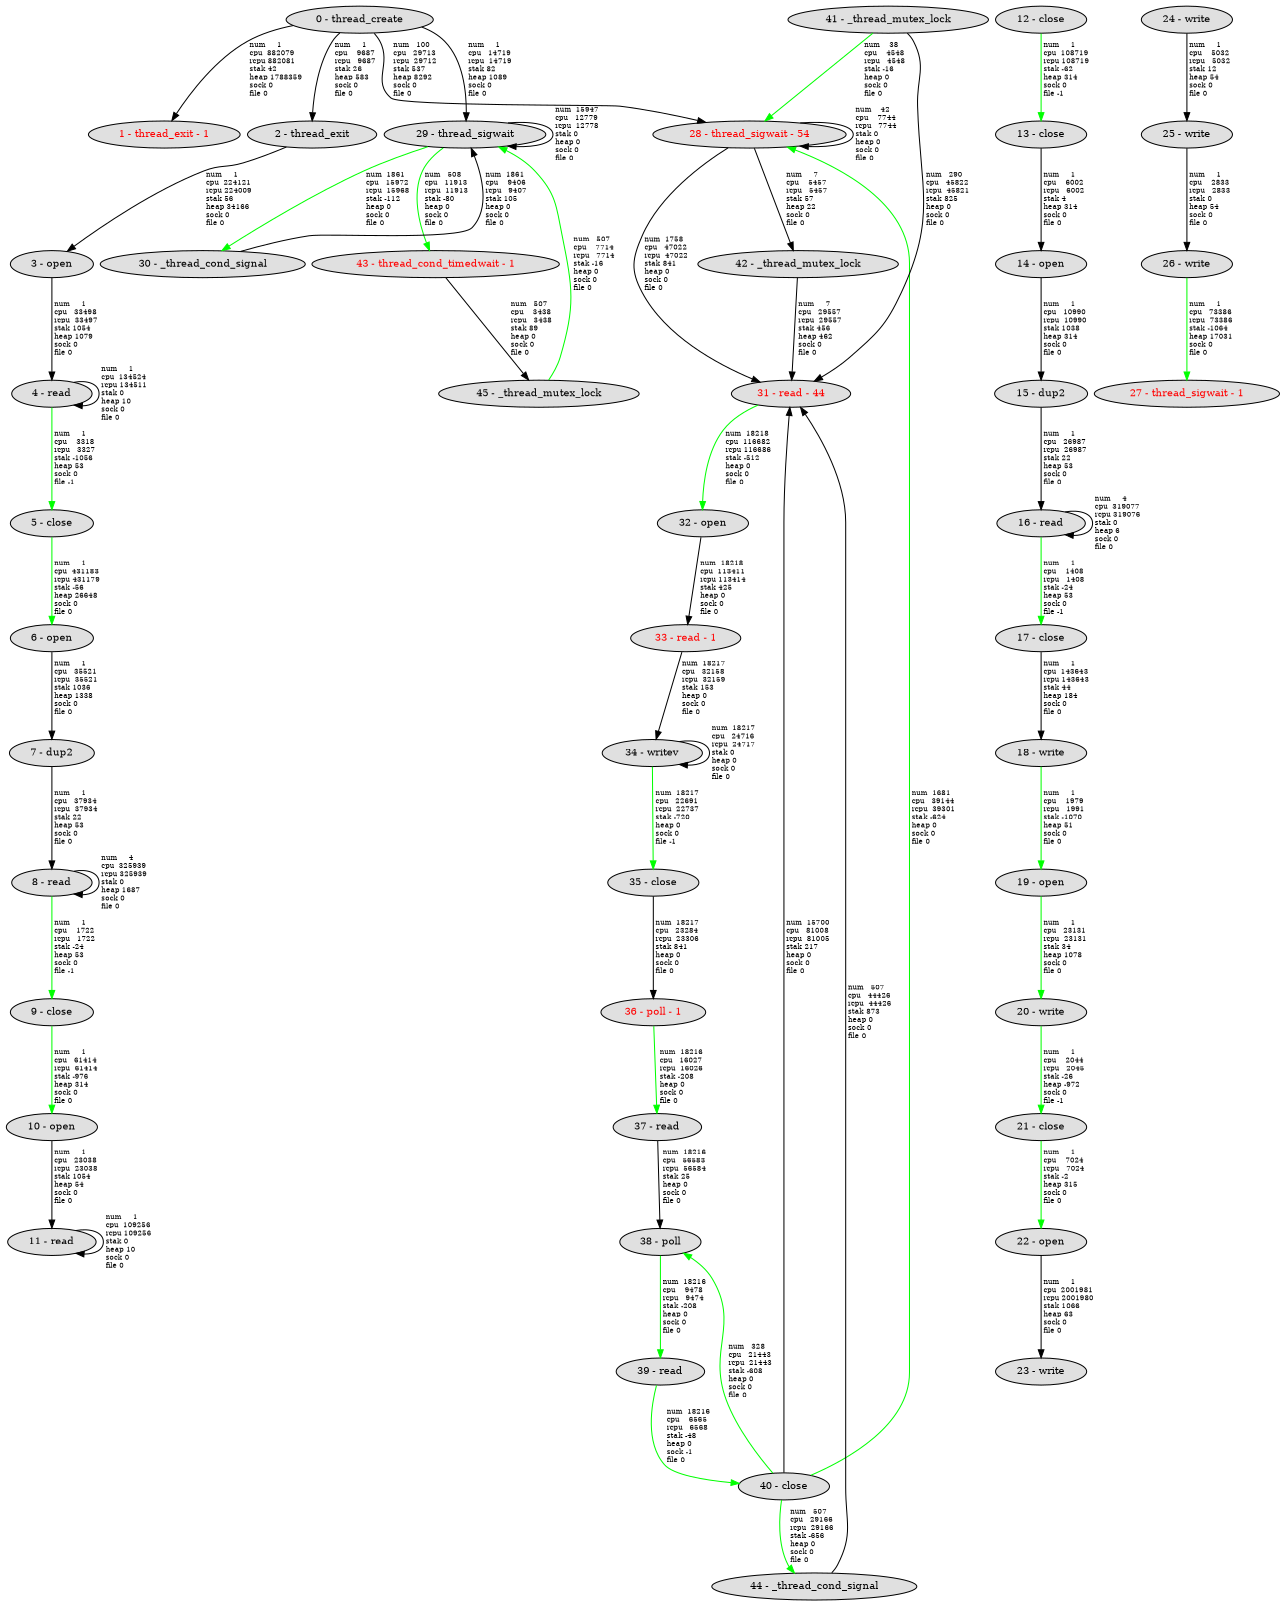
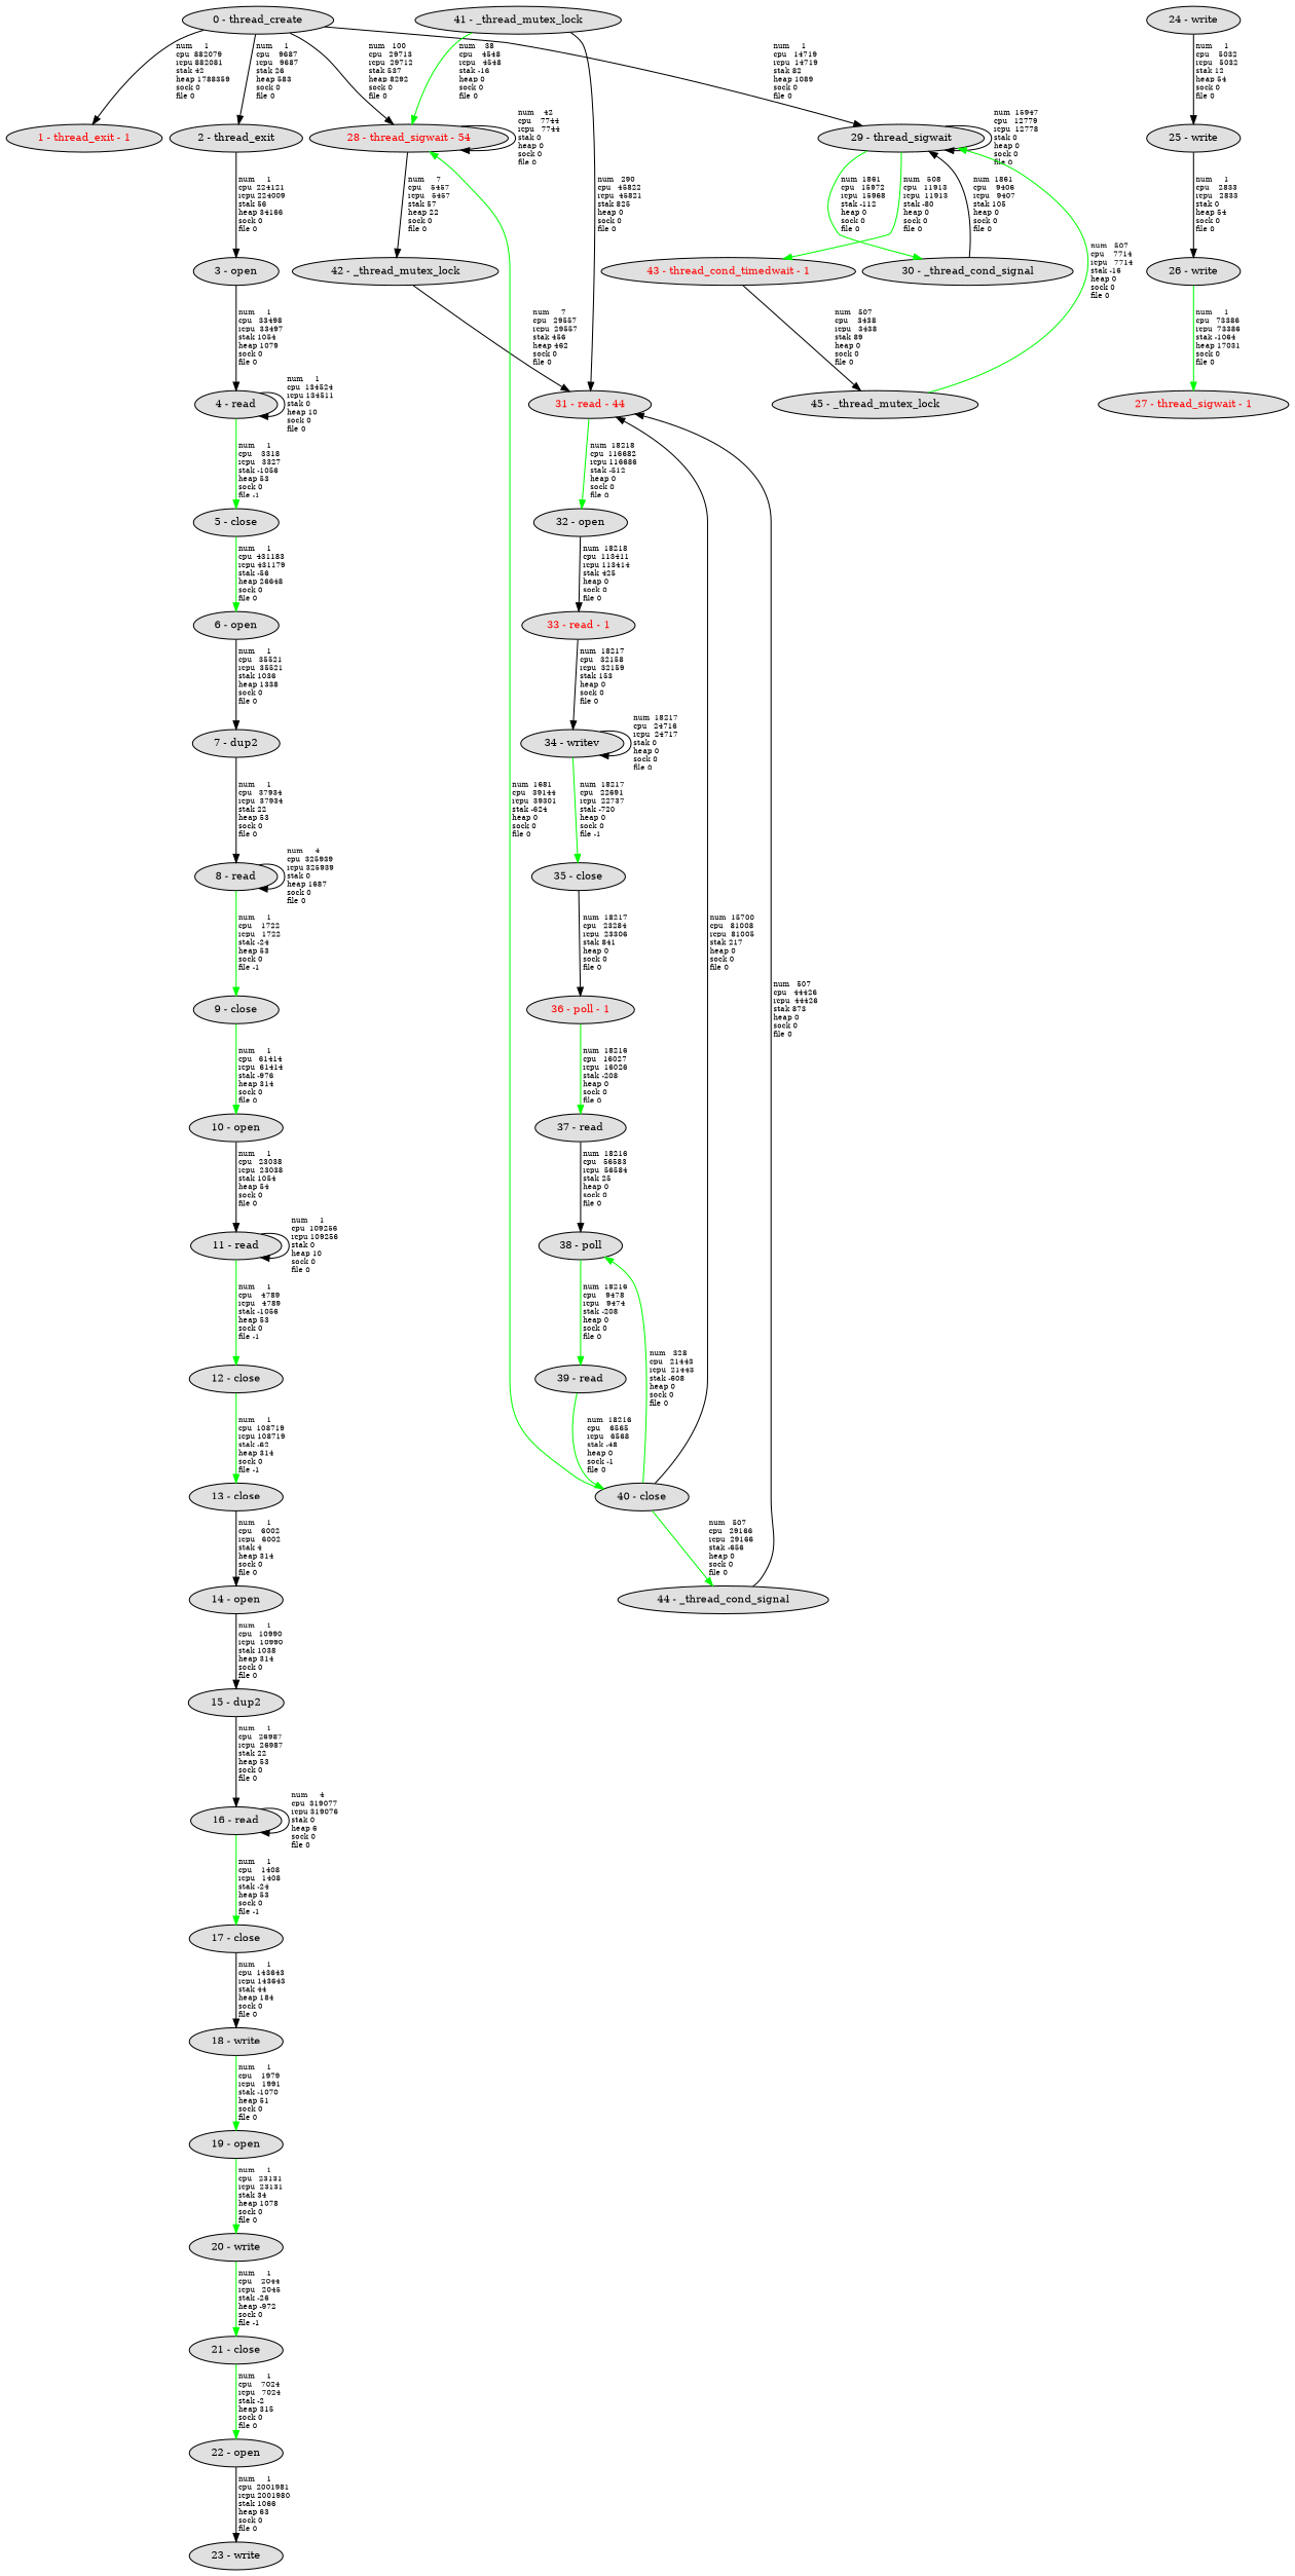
  digraph {
    nodesep=0.1
    ordering=out
    rankdir=TB
    ranksep=0.001
    node [color=black fillcolor="#e0e0e0" fontsize=10 shape=ellipse style=filled]
    edge [arrowsize=.8 fontsize=7]
    0 [height=.1 label="\N - thread_create" width=.1]
    1 [fontcolor=red height=.1 label="\N - thread_exit - 1" width=.1]
    2 [height=.1 label="\N - thread_exit" width=.1]
    28 [fontcolor=red height=.1 label="\N - thread_sigwait - 54" width=.1]
    29 [height=.1 label="\N - thread_sigwait" width=.1]
    3 [height=.1 label="\N - open" width=.1]
    31 [fontcolor=red height=.1 label="\N - read - 44" width=.1]
    42 [height=.1 label="\N - _thread_mutex_lock" width=.1]
    30 [height=.1 label="\N - _thread_cond_signal" width=.1]
    43 [fontcolor=red height=.1 label="\N - thread_cond_timedwait - 1" width=.1]
    4 [height=.1 label="\N - read" width=.1]
    5 [height=.1 label="\N - close" width=.1]
    6 [height=.1 label="\N - open" width=.1]
    7 [height=.1 label="\N - dup2" width=.1]
    8 [height=.1 label="\N - read" width=.1]
    9 [height=.1 label="\N - close" width=.1]
    10 [height=.1 label="\N - open" width=.1]
    11 [height=.1 label="\N - read" width=.1]
    12 [height=.1 label="\N - close" width=.1]
    13 [height=.1 label="\N - close" width=.1]
    14 [height=.1 label="\N - open" width=.1]
    15 [height=.1 label="\N - dup2" width=.1]
    16 [height=.1 label="\N - read" width=.1]
    17 [height=.1 label="\N - close" width=.1]
    18 [height=.1 label="\N - write" width=.1]
    19 [height=.1 label="\N - open" width=.1]
    20 [height=.1 label="\N - write" width=.1]
    21 [height=.1 label="\N - close" width=.1]
    22 [height=.1 label="\N - open" width=.1]
    23 [height=.1 label="\N - write" width=.1]
    24 [height=.1 label="\N - write" width=.1]
    25 [height=.1 label="\N - write" width=.1]
    26 [height=.1 label="\N - write" width=.1]
    27 [fontcolor=red height=.1 label="\N - thread_sigwait - 1" width=.1]
    32 [height=.1 label="\N - open" width=.1]
    45 [height=.1 label="\N - _thread_mutex_lock" width=.1]
    33 [fontcolor=red height=.1 label="\N - read - 1" width=.1]
    34 [height=.1 label="\N - writev" width=.1]
    35 [height=.1 label="\N - close" width=.1]
    36 [fontcolor=red height=.1 label="\N - poll - 1" width=.1]
    37 [height=.1 label="\N - read" width=.1]
    38 [height=.1 label="\N - poll" width=.1]
    39 [height=.1 label="\N - read" width=.1]
    40 [height=.1 label="\N - close" width=.1]
    44 [height=.1 label="\N - _thread_cond_signal" width=.1]
    41 [height=.1 label="\N - _thread_mutex_lock" width=.1]
    0 -> 1 [label=" num     1  \l cpu  882079   \l rcpu 882081   \l stak 42     \l heap 1788359     \l sock 0     \l file 0     \l"]
    0 -> 2 [label=" num     1  \l cpu    9687   \l rcpu   9687   \l stak 26     \l heap 583     \l sock 0     \l file 0     \l"]
    0 -> 28 [label=" num   100  \l cpu   29713   \l rcpu  29712   \l stak 537     \l heap 8292     \l sock 0     \l file 0     \l"]
    0 -> 29 [label=" num     1  \l cpu   14719   \l rcpu  14719   \l stak 82     \l heap 1089     \l sock 0     \l file 0     \l"]
    2 -> 3 [label=" num     1  \l cpu  224121   \l rcpu 224009   \l stak 56     \l heap 34166     \l sock 0     \l file 0     \l"]
    28 -> 28 [label=" num    42  \l cpu    7744   \l rcpu   7744   \l stak 0     \l heap 0     \l sock 0     \l file 0     \l"]
-   28 -> 31 [label=" num  1758  \l cpu   47022   \l rcpu  47022   \l stak 841     \l heap 0     \l sock 0     \l file 0     \l"]
    28 -> 42 [label=" num     7  \l cpu    5457   \l rcpu   5457   \l stak 57     \l heap 22     \l sock 0     \l file 0     \l"]
    29 -> 29 [label=" num  15947  \l cpu   12779   \l rcpu  12778   \l stak 0     \l heap 0     \l sock 0     \l file 0     \l"]
    29 -> 30 [color=green label=" num  1861  \l cpu   15972   \l rcpu  15968   \l stak -112     \l heap 0     \l sock 0     \l file 0     \l"]
    29 -> 43 [color=green label=" num   508  \l cpu   11913   \l rcpu  11913   \l stak -80     \l heap 0     \l sock 0     \l file 0     \l"]
    3 -> 4 [label=" num     1  \l cpu   33498   \l rcpu  33497   \l stak 1054     \l heap 1079     \l sock 0     \l file 0     \l"]
    31 -> 32 [color=green label=" num  18218  \l cpu  116682   \l rcpu 116686   \l stak -512     \l heap 0     \l sock 0     \l file 0     \l"]
    42 -> 31 [label=" num     7  \l cpu   29557   \l rcpu  29557   \l stak 456     \l heap 462     \l sock 0     \l file 0     \l"]
    30 -> 29 [label=" num  1861  \l cpu    9406   \l rcpu   9407   \l stak 105     \l heap 0     \l sock 0     \l file 0     \l"]
    43 -> 45 [label=" num   507  \l cpu    3438   \l rcpu   3438   \l stak 89     \l heap 0     \l sock 0     \l file 0     \l"]
    4 -> 4 [label=" num     1  \l cpu  134524   \l rcpu 134511   \l stak 0     \l heap 10     \l sock 0     \l file 0     \l"]
    4 -> 5 [color=green label=" num     1  \l cpu    3318   \l rcpu   3327   \l stak -1056     \l heap 53     \l sock 0     \l file -1     \l"]
    5 -> 6 [color=green label=" num     1  \l cpu  431183   \l rcpu 431179   \l stak -56     \l heap 26648     \l sock 0     \l file 0     \l"]
    6 -> 7 [label=" num     1  \l cpu   35521   \l rcpu  35521   \l stak 1036     \l heap 1338     \l sock 0     \l file 0     \l"]
    7 -> 8 [label=" num     1  \l cpu   37934   \l rcpu  37934   \l stak 22     \l heap 53     \l sock 0     \l file 0     \l"]
    8 -> 8 [label=" num     4  \l cpu  325939   \l rcpu 325939   \l stak 0     \l heap 1687     \l sock 0     \l file 0     \l"]
    8 -> 9 [color=green label=" num     1  \l cpu    1722   \l rcpu   1722   \l stak -24     \l heap 53     \l sock 0     \l file -1     \l"]
    9 -> 10 [color=green label=" num     1  \l cpu   61414   \l rcpu  61414   \l stak -976     \l heap 314     \l sock 0     \l file 0     \l"]
    10 -> 11 [label=" num     1  \l cpu   23038   \l rcpu  23038   \l stak 1054     \l heap 54     \l sock 0     \l file 0     \l"]
    11 -> 11 [label=" num     1  \l cpu  109256   \l rcpu 109256   \l stak 0     \l heap 10     \l sock 0     \l file 0     \l"]
+   11 -> 12 [color=green label=" num     1  \l cpu    4789   \l rcpu   4789   \l stak -1056     \l heap 53     \l sock 0     \l file -1     \l"]
    12 -> 13 [color=green label=" num     1  \l cpu  108719   \l rcpu 108719   \l stak -62     \l heap 314     \l sock 0     \l file -1     \l"]
    13 -> 14 [label=" num     1  \l cpu    6002   \l rcpu   6002   \l stak 4     \l heap 314     \l sock 0     \l file 0     \l"]
    14 -> 15 [label=" num     1  \l cpu   10990   \l rcpu  10990   \l stak 1038     \l heap 314     \l sock 0     \l file 0     \l"]
    15 -> 16 [label=" num     1  \l cpu   26987   \l rcpu  26987   \l stak 22     \l heap 53     \l sock 0     \l file 0     \l"]
    16 -> 16 [label=" num     4  \l cpu  319077   \l rcpu 319076   \l stak 0     \l heap 6     \l sock 0     \l file 0     \l"]
    16 -> 17 [color=green label=" num     1  \l cpu    1408   \l rcpu   1408   \l stak -24     \l heap 53     \l sock 0     \l file -1     \l"]
    17 -> 18 [label=" num     1  \l cpu  143643   \l rcpu 143643   \l stak 44     \l heap 184     \l sock 0     \l file 0     \l"]
    18 -> 19 [color=green label=" num     1  \l cpu    1979   \l rcpu   1991   \l stak -1070     \l heap 51     \l sock 0     \l file 0     \l"]
    19 -> 20 [color=green label=" num     1  \l cpu   23131   \l rcpu  23131   \l stak 34     \l heap 1078     \l sock 0     \l file 0     \l"]
    20 -> 21 [color=green label=" num     1  \l cpu    2044   \l rcpu   2045   \l stak -26     \l heap -972     \l sock 0     \l file -1     \l"]
    21 -> 22 [color=green label=" num     1  \l cpu    7024   \l rcpu   7024   \l stak -2     \l heap 315     \l sock 0     \l file 0     \l"]
    22 -> 23 [label=" num     1  \l cpu  2001981   \l rcpu 2001980   \l stak 1066     \l heap 63     \l sock 0     \l file 0     \l"]
    24 -> 25 [label=" num     1  \l cpu    5032   \l rcpu   5032   \l stak 12     \l heap 54     \l sock 0     \l file 0     \l"]
    25 -> 26 [label=" num     1  \l cpu    2833   \l rcpu   2833   \l stak 0     \l heap 54     \l sock 0     \l file 0     \l"]
    26 -> 27 [color=green label=" num     1  \l cpu   73386   \l rcpu  73386   \l stak -1064     \l heap 17031     \l sock 0     \l file 0     \l"]
    32 -> 33 [label=" num  18218  \l cpu  113411   \l rcpu 113414   \l stak 425     \l heap 0     \l sock 0     \l file 0     \l"]
    45 -> 29 [color=green label=" num   507  \l cpu    7714   \l rcpu   7714   \l stak -16     \l heap 0     \l sock 0     \l file 0     \l"]
    33 -> 34 [label=" num  18217  \l cpu   32158   \l rcpu  32159   \l stak 153     \l heap 0     \l sock 0     \l file 0     \l"]
    34 -> 34 [label=" num  18217  \l cpu   24716   \l rcpu  24717   \l stak 0     \l heap 0     \l sock 0     \l file 0     \l"]
    34 -> 35 [color=green label=" num  18217  \l cpu   22691   \l rcpu  22737   \l stak -720     \l heap 0     \l sock 0     \l file -1     \l"]
    35 -> 36 [label=" num  18217  \l cpu   23284   \l rcpu  23306   \l stak 841     \l heap 0     \l sock 0     \l file 0     \l"]
    36 -> 37 [color=green label=" num  18216  \l cpu   16027   \l rcpu  16026   \l stak -208     \l heap 0     \l sock 0     \l file 0     \l"]
    37 -> 38 [label=" num  18216  \l cpu   56583   \l rcpu  56584   \l stak 25     \l heap 0     \l sock 0     \l file 0     \l"]
    38 -> 39 [color=green label=" num  18216  \l cpu    9478   \l rcpu   9474   \l stak -208     \l heap 0     \l sock 0     \l file 0     \l"]
    39 -> 40 [color=green label=" num  18216  \l cpu    6565   \l rcpu   6568   \l stak -48     \l heap 0     \l sock -1     \l file 0     \l"]
    40 -> 28 [color=green label=" num  1681  \l cpu   39144   \l rcpu  39301   \l stak -624     \l heap 0     \l sock 0     \l file 0     \l"]
    40 -> 31 [label=" num  15700  \l cpu   81008   \l rcpu  81005   \l stak 217     \l heap 0     \l sock 0     \l file 0     \l"]
    40 -> 38 [color=green label=" num   328  \l cpu   21443   \l rcpu  21443   \l stak -608     \l heap 0     \l sock 0     \l file 0     \l"]
    40 -> 44 [color=green label=" num   507  \l cpu   29166   \l rcpu  29166   \l stak -656     \l heap 0     \l sock 0     \l file 0     \l"]
    44 -> 31 [label=" num   507  \l cpu   44426   \l rcpu  44426   \l stak 873     \l heap 0     \l sock 0     \l file 0     \l"]
    41 -> 28 [color=green label=" num    38  \l cpu    4548   \l rcpu   4548   \l stak -16     \l heap 0     \l sock 0     \l file 0     \l"]
    41 -> 31 [label=" num   290  \l cpu   45822   \l rcpu  45821   \l stak 825     \l heap 0     \l sock 0     \l file 0     \l"]
  }
